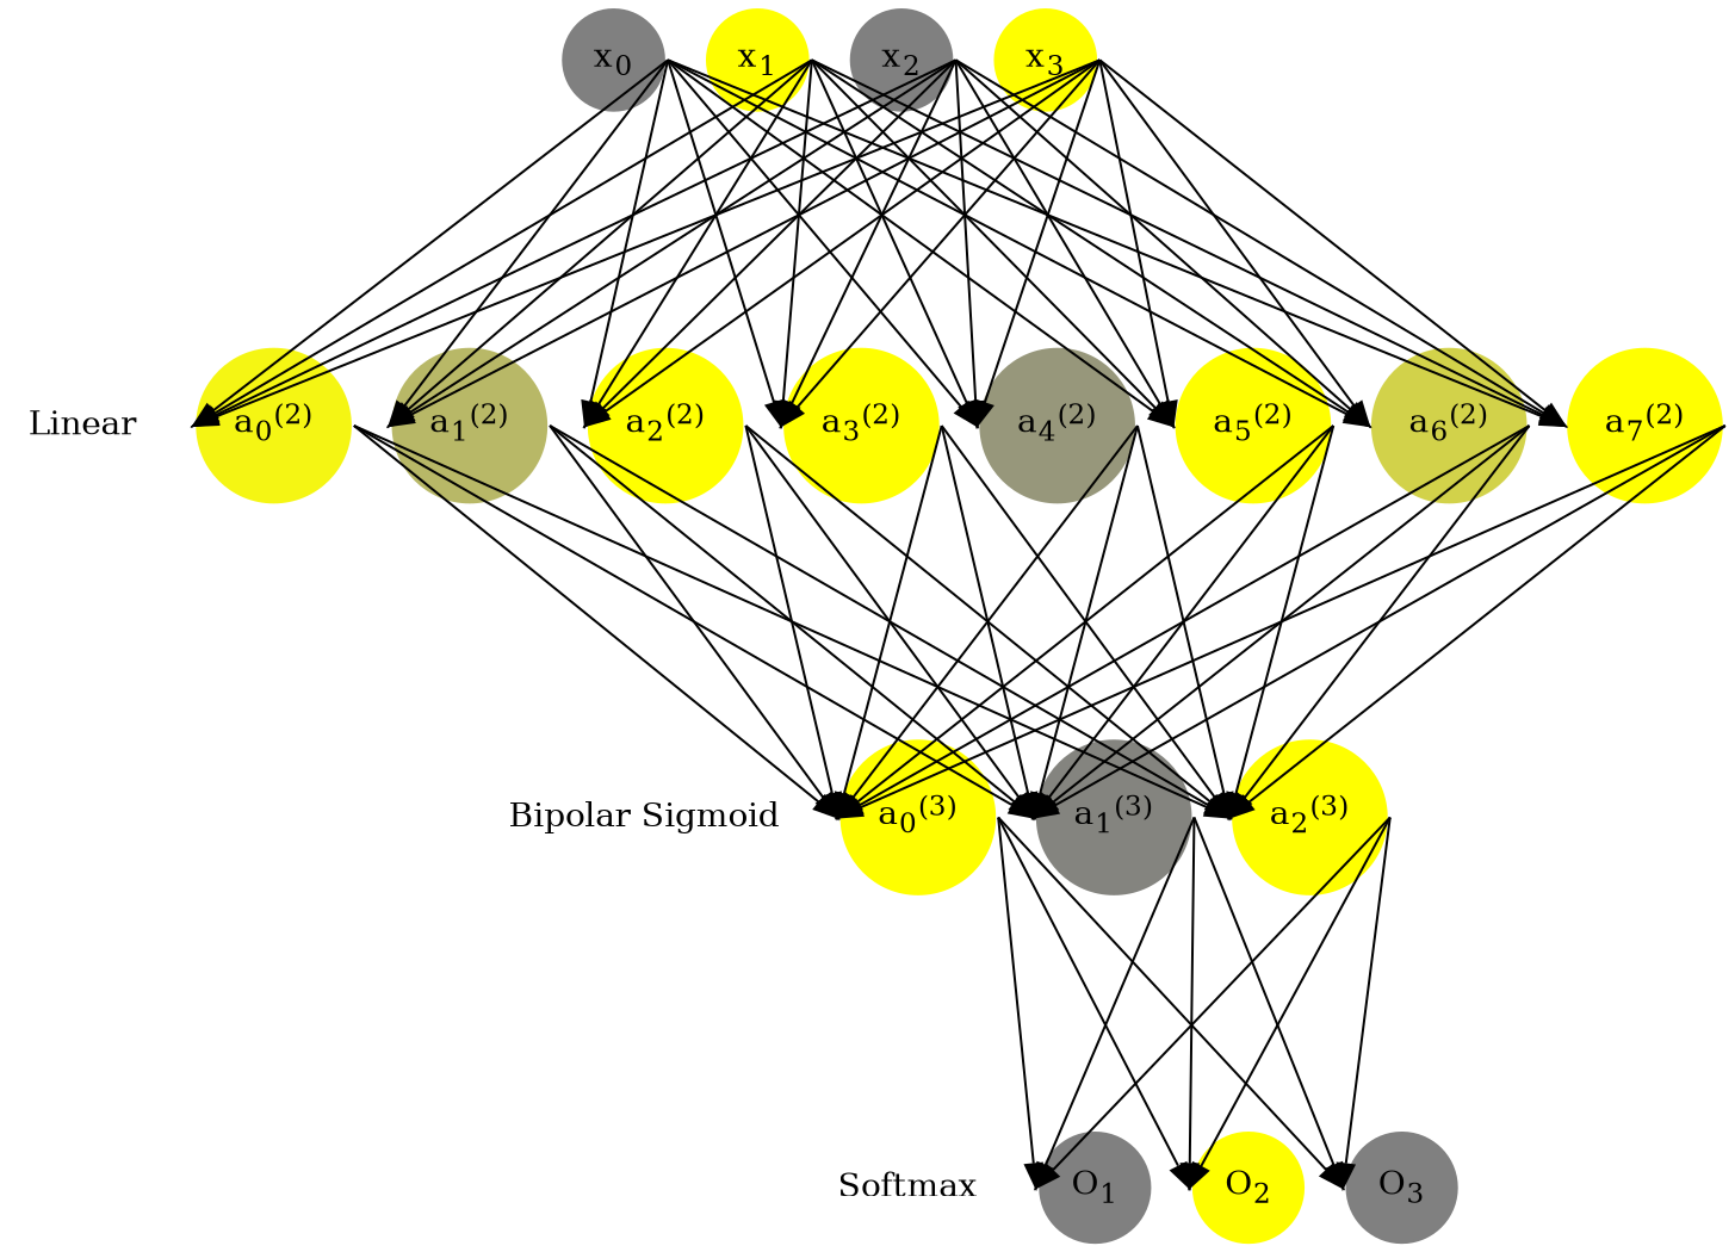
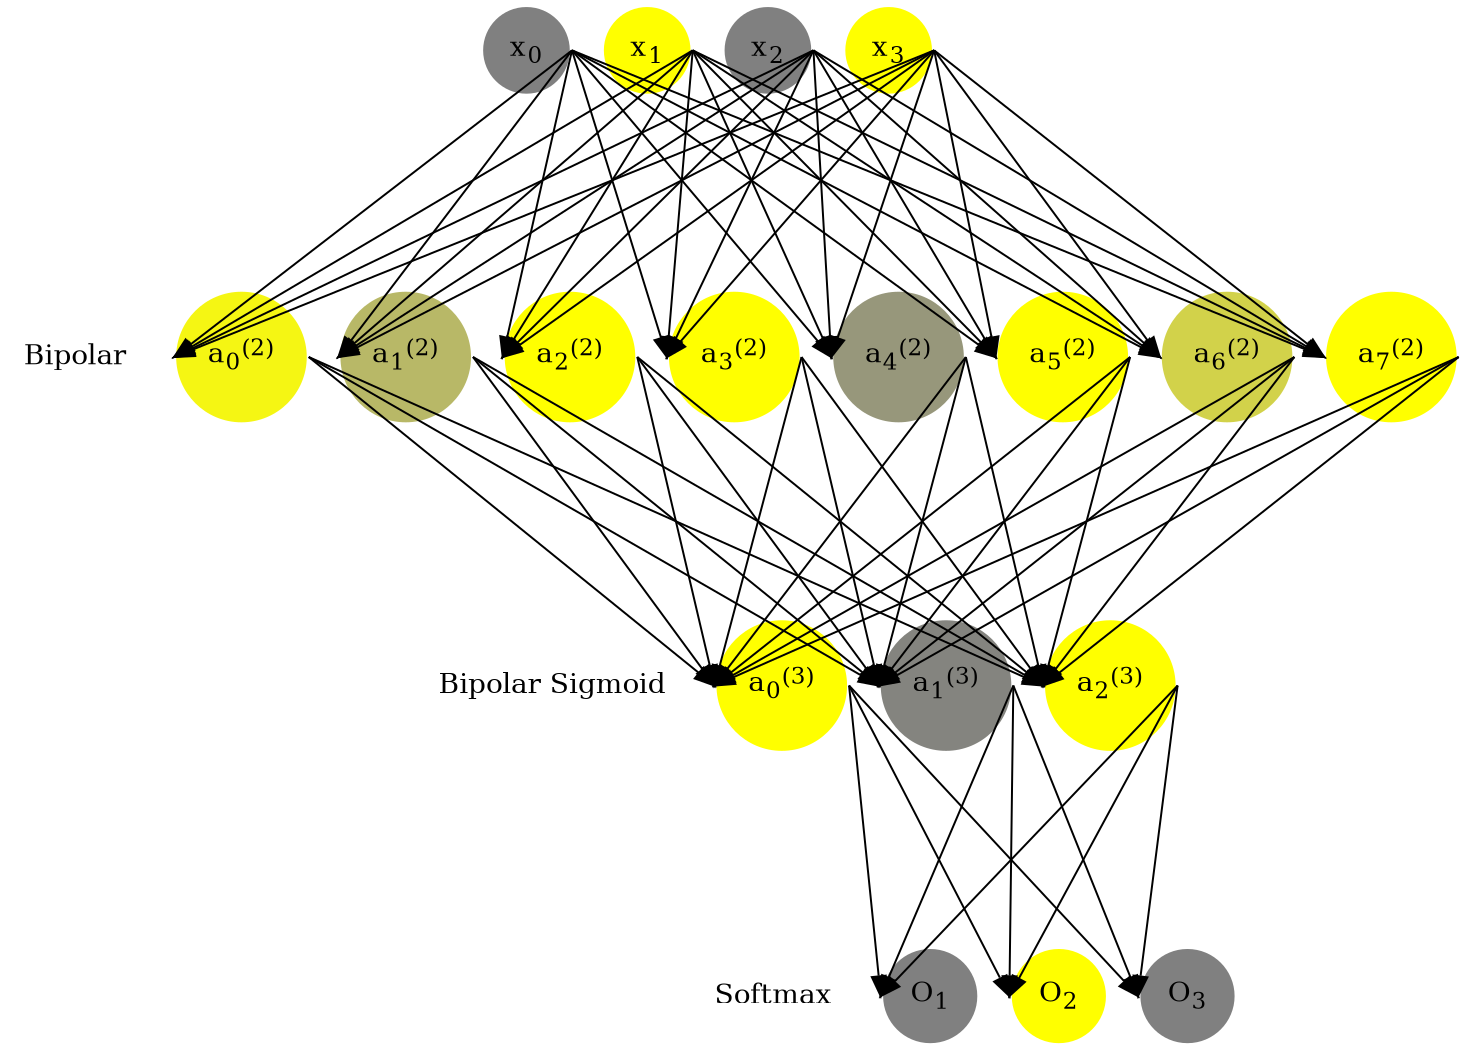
  digraph {
    rankdir=TB
    ranksep=1.4
    splines=false
    node [color="0.1667, 0.0, 0.5" fillcolor="0.1667, 0.0, 0.5" shape=circle style=filled]
    edge [headport=w style=solid tailport=e]
    n1 [label=<x<sub>0</sub>>]
    n2 [color="0.1667, 1.0, 1.0" fillcolor="0.1667, 1.0, 1.0" label=<x<sub>1</sub>>]
    n3 [label=<x<sub>2</sub>>]
    n4 [color="0.1667, 1.0, 1.0" fillcolor="0.1667, 1.0, 1.0" label=<x<sub>3</sub>>]
    n5 [color="0.1667, 0.922039, 0.961019" fillcolor="0.1667, 0.922039, 0.961019" label=<a<sub>0</sub><sup>(2)</sup>>]
    n6 [color="0.1667, 0.440307, 0.720154" fillcolor="0.1667, 0.440307, 0.720154" label=<a<sub>1</sub><sup>(2)</sup>>]
    n7 [color="0.1667, 1.258643, 1.129321" fillcolor="0.1667, 1.258643, 1.129321" label=<a<sub>2</sub><sup>(2)</sup>>]
    n8 [color="0.1667, 2.050589, 1.525294" fillcolor="0.1667, 2.050589, 1.525294" label=<a<sub>3</sub><sup>(2)</sup>>]
    n9 [color="0.1667, 0.186411, 0.593205" fillcolor="0.1667, 0.186411, 0.593205" label=<a<sub>4</sub><sup>(2)</sup>>]
    n10 [color="0.1667, 2.003201, 1.501600" fillcolor="0.1667, 2.003201, 1.501600" label=<a<sub>5</sub><sup>(2)</sup>>]
    n11 [color="0.1667, 0.648335, 0.824167" fillcolor="0.1667, 0.648335, 0.824167" label=<a<sub>6</sub><sup>(2)</sup>>]
    n12 [color="0.1667, 1.380309, 1.190154" fillcolor="0.1667, 1.380309, 1.190154" label=<a<sub>7</sub><sup>(2)</sup>>]
    n13 [color="0.1667, 0.999258, 0.999629" fillcolor="0.1667, 0.999258, 0.999629" label=<a<sub>0</sub><sup>(3)</sup>>]
    n14 [color="0.1667, 0.036310, 0.518155" fillcolor="0.1667, 0.036310, 0.518155" label=<a<sub>1</sub><sup>(3)</sup>>]
    n15 [color="0.1667, 0.999408, 0.999704" fillcolor="0.1667, 0.999408, 0.999704" label=<a<sub>2</sub><sup>(3)</sup>>]
    n16 [label=<O<sub>1</sub>>]
    n17 [color="0.1667, 1.0, 1.0" fillcolor="0.1667, 1.0, 1.0" label=<O<sub>2</sub>>]
    n18 [label=<O<sub>3</sub>>]
-   n19 [label=Linear shape=plaintext color="" fillcolor="" style=""]
+   n19 [label=Bipolar shape=plaintext color="" fillcolor="" style=""]
    n20 [label="Bipolar Sigmoid" shape=plaintext color="" fillcolor="" style=""]
    n21 [label=Softmax shape=plaintext color="" fillcolor="" style=""]
    subgraph sub_1 {
      n1
    }
    subgraph sub_2 {
      n2
    }
    subgraph sub_3 {
      n3
    }
    subgraph sub_4 {
      n4
    }
    subgraph sub_5 {
      n5
    }
    subgraph sub_6 {
      n6
    }
    subgraph sub_7 {
      n7
    }
    subgraph sub_8 {
      n8
    }
    subgraph sub_9 {
      n9
    }
    subgraph sub_10 {
      n10
    }
    subgraph sub_11 {
      n11
    }
    subgraph sub_12 {
      n12
    }
    subgraph sub_13 {
      n13
    }
    subgraph sub_14 {
      n14
    }
    subgraph sub_15 {
      n15
    }
    subgraph sub_16 {
      n16
    }
    subgraph sub_17 {
      n17
    }
    subgraph sub_18 {
      n18
    }
    subgraph sub_19 {
      rank=same
      n1
      n2
      n3
      n4
    }
    subgraph sub_20 {
      rank=same
      n5
      n6
      n7
      n8
      n9
      n10
      n11
      n12
    }
    subgraph sub_21 {
      rank=same
      n13
      n14
      n15
    }
    subgraph sub_22 {
      rank=same
      n16
      n17
      n18
    }
    subgraph sub_23 {
      rank=same
      n5
      n19
    }
    subgraph sub_24 {
      rank=same
      n13
      n20
    }
    subgraph sub_25 {
      rank=same
      n16
      n21
    }
    n1 -> n2 [style=invis]
    n1 -> n5
    n1 -> n6
    n1 -> n7
    n1 -> n8
    n1 -> n9
    n1 -> n10
    n1 -> n11
    n1 -> n12
    n2 -> n3 [style=invis]
    n2 -> n5
    n2 -> n6
    n2 -> n7
    n2 -> n8
    n2 -> n9
    n2 -> n10
    n2 -> n11
    n2 -> n12
    n3 -> n4 [style=invis]
    n3 -> n5
    n3 -> n6
    n3 -> n7
    n3 -> n8
    n3 -> n9
    n3 -> n10
    n3 -> n11
    n3 -> n12
    n4 -> n5
    n4 -> n6
    n4 -> n7
    n4 -> n8
    n4 -> n9
    n4 -> n10
    n4 -> n11
    n4 -> n12
    n5 -> n6 [style=invis]
    n5 -> n13
    n5 -> n14
    n5 -> n15
    n6 -> n7 [style=invis]
    n6 -> n13
    n6 -> n14
    n6 -> n15
    n7 -> n8 [style=invis]
    n7 -> n13
    n7 -> n14
    n7 -> n15
    n8 -> n9 [style=invis]
    n8 -> n13
    n8 -> n14
    n8 -> n15
    n9 -> n10 [style=invis]
    n9 -> n13
    n9 -> n14
    n9 -> n15
    n10 -> n11 [style=invis]
    n10 -> n13
    n10 -> n14
    n10 -> n15
    n11 -> n12 [style=invis]
    n11 -> n13
    n11 -> n14
    n11 -> n15
    n12 -> n13
    n12 -> n14
    n12 -> n15
    n13 -> n14 [style=invis]
    n13 -> n16
    n13 -> n17
    n13 -> n18
    n14 -> n15 [style=invis]
    n14 -> n16
    n14 -> n17
    n14 -> n18
    n15 -> n16
    n15 -> n17
    n15 -> n18
    n16 -> n17 [style=invis]
    n17 -> n18 [style=invis]
    n19 -> n5 [style=invis]
    n20 -> n13 [style=invis]
    n21 -> n16 [style=invis]
  }
